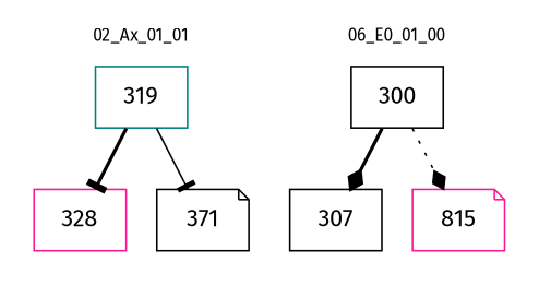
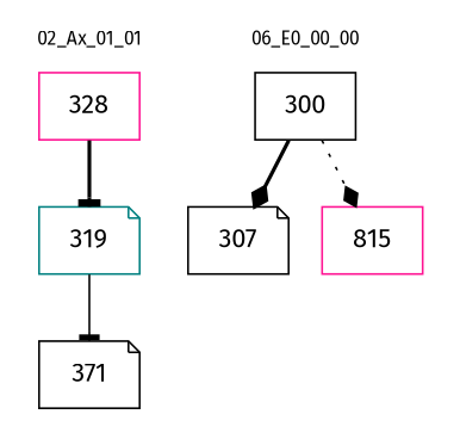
  digraph {
    fontname="Fira Sans"
    node [color=black fontname="Fira Sans" shape=box]
    edge [arrowhead=tee color=black fontname="Fira Sans" style=bold]
-   n1 [color=teal label=319]
+   n1 [color=teal label=319 shape=note]
    n2 [color=deeppink label=328]
    n3 [label=371 shape=note]
    n4 [label=300]
-   n5 [label=307]
-   n6 [color=deeppink label=815 shape=note]
+   n5 [label=307 shape=note]
+   n6 [color=deeppink label=815]
    subgraph cluster_1 {
      color=white
      fontsize=10
      label="02_Ax_01_01"
      n1
      n2
      n3
    }
    subgraph cluster_2 {
      color=white
      fontsize=10
-     label="06_E0_01_00"
+     label="06_E0_00_00"
      n4
      n5
      n6
    }
-   n1 -> n2
+   n2 -> n1
    n1 -> n3 [style=solid]
    n4 -> n5 [arrowhead=diamond]
    n4 -> n6 [arrowhead=diamond style=dotted]
  }
